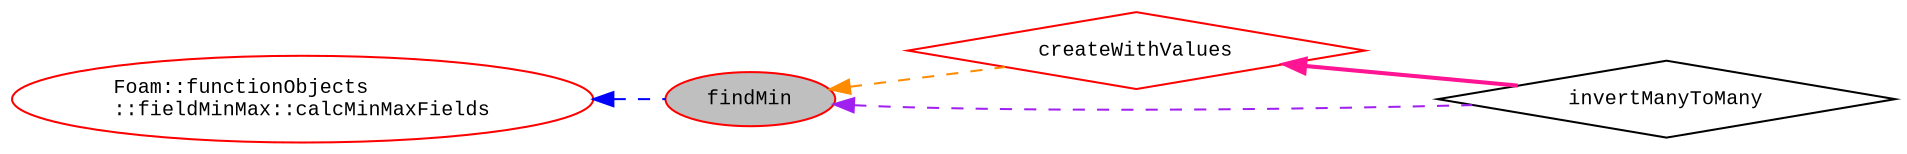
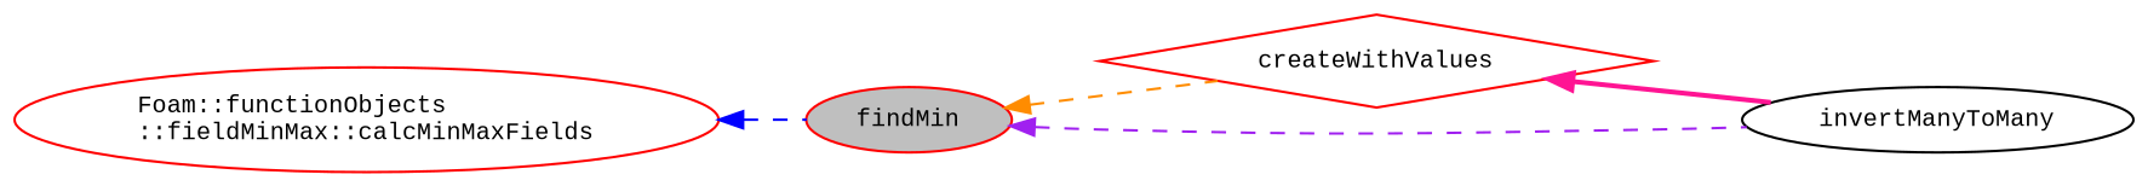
  digraph {
    fontname="Liberation Mono"
    rankdir=LR
    node [color=red fontname="Liberation Mono" fontsize=10 shape=ellipse]
    edge [dir=back fontname="Liberation Mono" fontsize=10 labelfontname=Helvetica labelfontsize=10 style=dashed]
    n1 [fillcolor=grey75 fontcolor=black height=0.2 label=findMin style=filled width=0.4]
    n2 [height=0.2 label=createWithValues shape=diamond width=0.4]
-   n3 [color=black height=0.2 label=invertManyToMany shape=diamond width=0.4]
+   n3 [color=black height=0.2 label=invertManyToMany width=0.4]
    n4 [height=0.2 label="Foam::functionObjects\l::fieldMinMax::calcMinMaxFields" width=0.4]
    n1 -> n2 [color=darkorange]
    n1 -> n3 [color=purple]
    n2 -> n3 [color=deeppink style=bold]
    n4 -> n1 [color=blue]
  }
